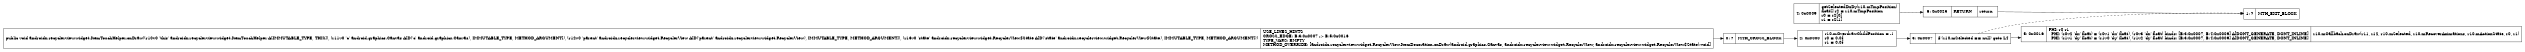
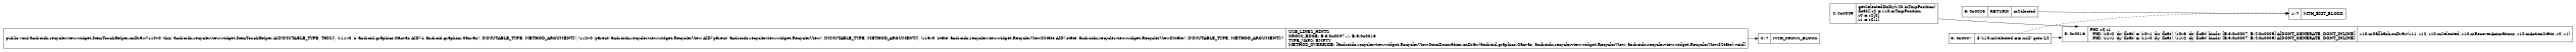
  digraph {
    rankdir=LR
    node [shape=record]
    n1 [label="{0\:\ ?|MTH_CROSS_BLOCK\l}"]
-   n2 [label="{2\:\ 0x0000|r10.mOverdrawChildPosition = \-1\lr0 = 0.0f\lr1 = 0.0f\l}"]
    n3 [label="{3\:\ 0x0007|if (r10.mSelected == null) goto L4\l}"]
    n4 [label="{5\:\ 0x0016|PHI: r0 r1 \l  PHI: (r0v2 'dx' float) = (r0v1 'dx' float), (r0v3 'dx' float) binds: [B:3:0x0007, B:4:0x0009] A[DONT_GENERATE, DONT_INLINE]\l  PHI: (r1v1 'dy' float) = (r1v0 'dy' float), (r1v2 'dy' float) binds: [B:3:0x0007, B:4:0x0009] A[DONT_GENERATE, DONT_INLINE]\l|r10.mCallback.onDraw(r11, r12, r10.mSelected, r10.mRecoverAnimations, r10.mActionState, r0, r1)\l}"]
    n5 [label="{1\:\ ?|MTH_EXIT_BLOCK\l}"]
-   n6 [label="{4\:\ 0x0009|getSelectedDxDy(r10.mTmpPosition)\lfloat[] r2 = r10.mTmpPosition\lr0 = r2[0]\lr1 = r2[1]\l}"]
-   n7 [label="{6\:\ 0x0025|RETURN\l|return\l}"]
+   n6 [label="{4\:\ 0x0009|getSelectedDxDy(r40.mTmpPosition)\lfloat[] r2 = r10.mTmpPosition\lr0 = r2[0]\lr1 = r2[1]\l}"]
+   n7 [label="{6\:\ 0x0025|RETURN\l|mSelected\l}"]
    n8 [label="{public void androidx.recyclerview.widget.ItemTouchHelper.onDraw((r10v0 'this' androidx.recyclerview.widget.ItemTouchHelper A[IMMUTABLE_TYPE, THIS]), (r11v0 'c' android.graphics.Canvas A[D('c' android.graphics.Canvas), IMMUTABLE_TYPE, METHOD_ARGUMENT]), (r12v0 'parent' androidx.recyclerview.widget.RecyclerView A[D('parent' androidx.recyclerview.widget.RecyclerView), IMMUTABLE_TYPE, METHOD_ARGUMENT]), (r13v0 'state' androidx.recyclerview.widget.RecyclerView$State A[D('state' androidx.recyclerview.widget.RecyclerView$State), IMMUTABLE_TYPE, METHOD_ARGUMENT]))  | USE_LINES_HINTS\lCROSS_EDGE: B:3:0x0007 \-\> B:5:0x0016\lTYPE_VARS: EMPTY\lMETHOD_OVERRIDE: [androidx.recyclerview.widget.RecyclerView.ItemDecoration.onDraw(android.graphics.Canvas, androidx.recyclerview.widget.RecyclerView, androidx.recyclerview.widget.RecyclerView$State):void]\l}"]
-   n1 -> n2
-   n2 -> n3
    n3 -> n4
    n3 -> n5 [style=dashed]
-   n6 -> n7
+   n6 -> n4
    n7 -> n5
    n8 -> n1
  }
